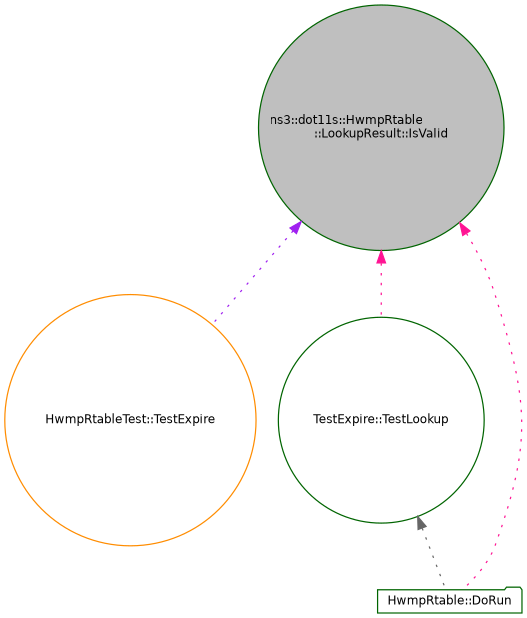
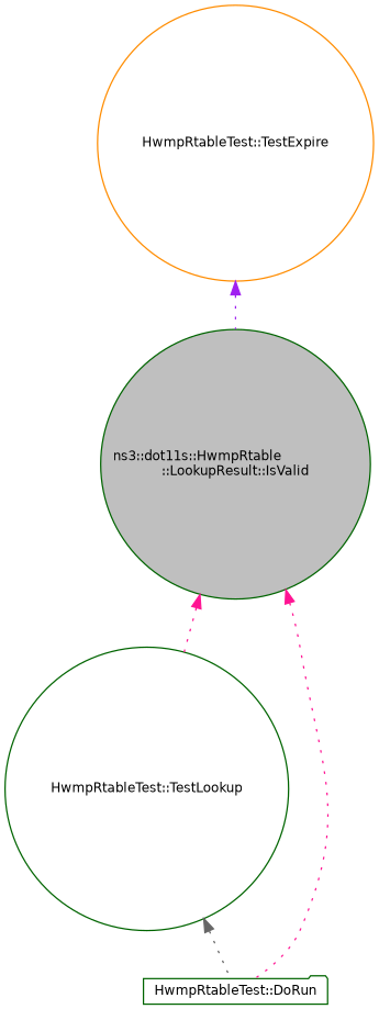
  digraph {
    rankdir=TB
    node [color=darkgreen fillcolor=white fontname=Helvetica fontsize=10 shape=circle style=filled]
    edge [color=deeppink dir=back fontname=Helvetica fontsize=10 labelfontname=Helvetica labelfontsize=10 style=dotted]
    n1 [fillcolor=grey75 fontcolor=black height=0.2 label="ns3::dot11s::HwmpRtable\l::LookupResult::IsValid" width=0.4]
    n2 [color=darkorange height=0.2 label="HwmpRtableTest::TestExpire" width=0.4]
-   n3 [height=0.2 label="TestExpire::TestLookup" width=0.4]
-   n4 [height=0.2 label="HwmpRtable::DoRun" shape=folder width=0.4]
-   n1 -> n2 [color=purple]
+   n3 [height=0.2 label="HwmpRtableTest::TestLookup" width=0.4]
+   n4 [height=0.2 label="HwmpRtableTest::DoRun" shape=folder width=0.4]
+   n2 -> n1 [color=purple]
    n1 -> n3
    n1 -> n4
    n3 -> n4 [color=gray40]
  }
